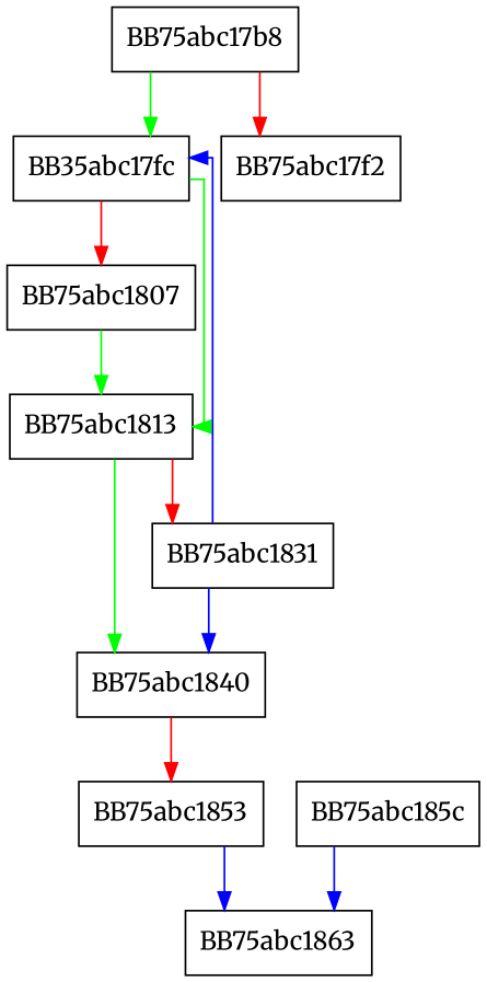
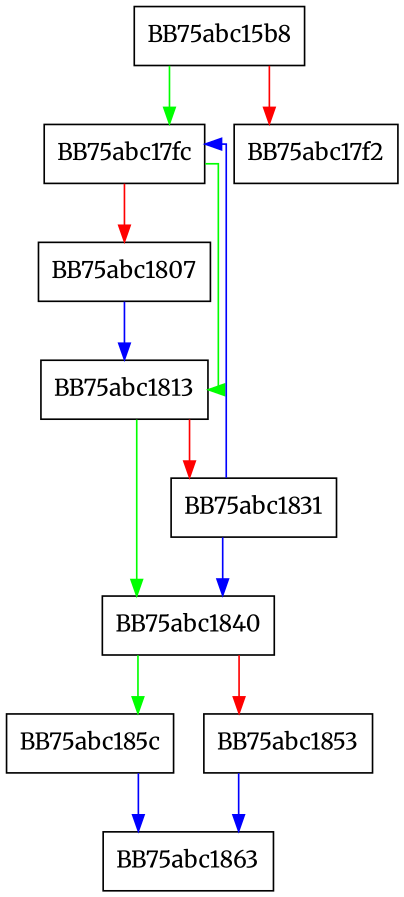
  digraph {
    fontname=Merriweather
    splines=ortho
    node [fontname=Merriweather shape=box]
    edge [color=blue fontname=Merriweather]
-   BB75abc17b8
-   BB75abc17fc [label=BB35abc17fc]
+   BB75abc17b8 [label=BB75abc15b8]
+   BB75abc17fc
    BB75abc17f2
    BB75abc1813
    BB75abc1807
    BB75abc1840
    BB75abc1831
    BB75abc185c
    BB75abc1853
    BB75abc1863
    BB75abc17b8 -> BB75abc17fc [color=green]
    BB75abc17b8 -> BB75abc17f2 [color=red]
    BB75abc17fc -> BB75abc1813 [color=green]
    BB75abc17fc -> BB75abc1807 [color=red]
    BB75abc1813 -> BB75abc1840 [color=green]
    BB75abc1813 -> BB75abc1831 [color=red]
-   BB75abc1807 -> BB75abc1813 [color=green]
+   BB75abc1807 -> BB75abc1813
+   BB75abc1840 -> BB75abc185c [color=green]
    BB75abc1840 -> BB75abc1853 [color=red]
    BB75abc1831 -> BB75abc17fc
    BB75abc1831 -> BB75abc1840
    BB75abc185c -> BB75abc1863
    BB75abc1853 -> BB75abc1863
  }
